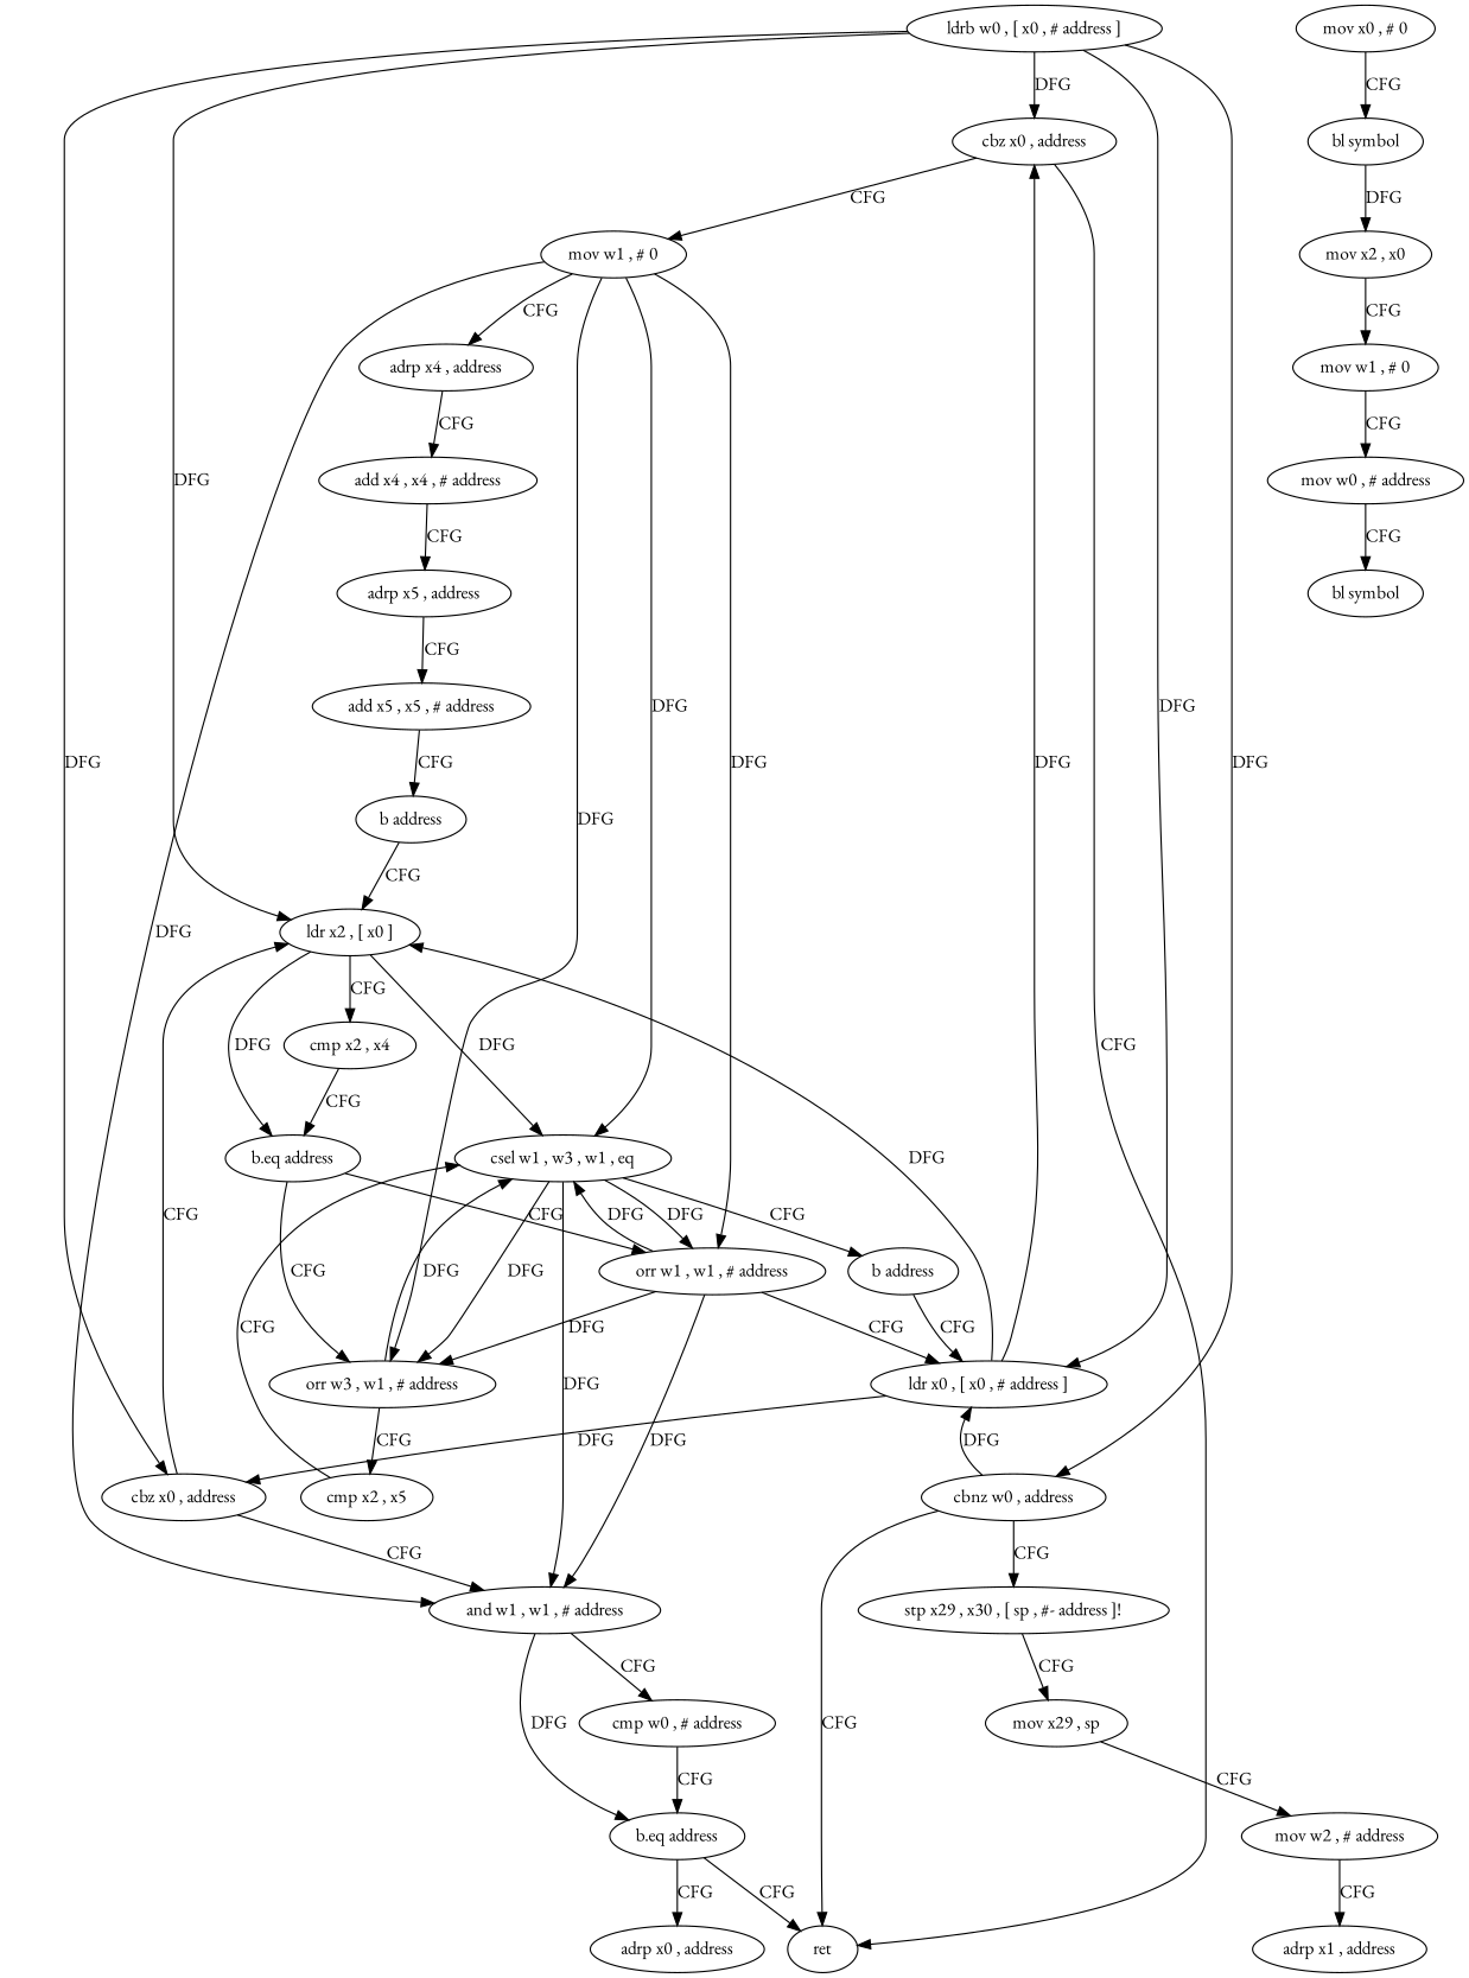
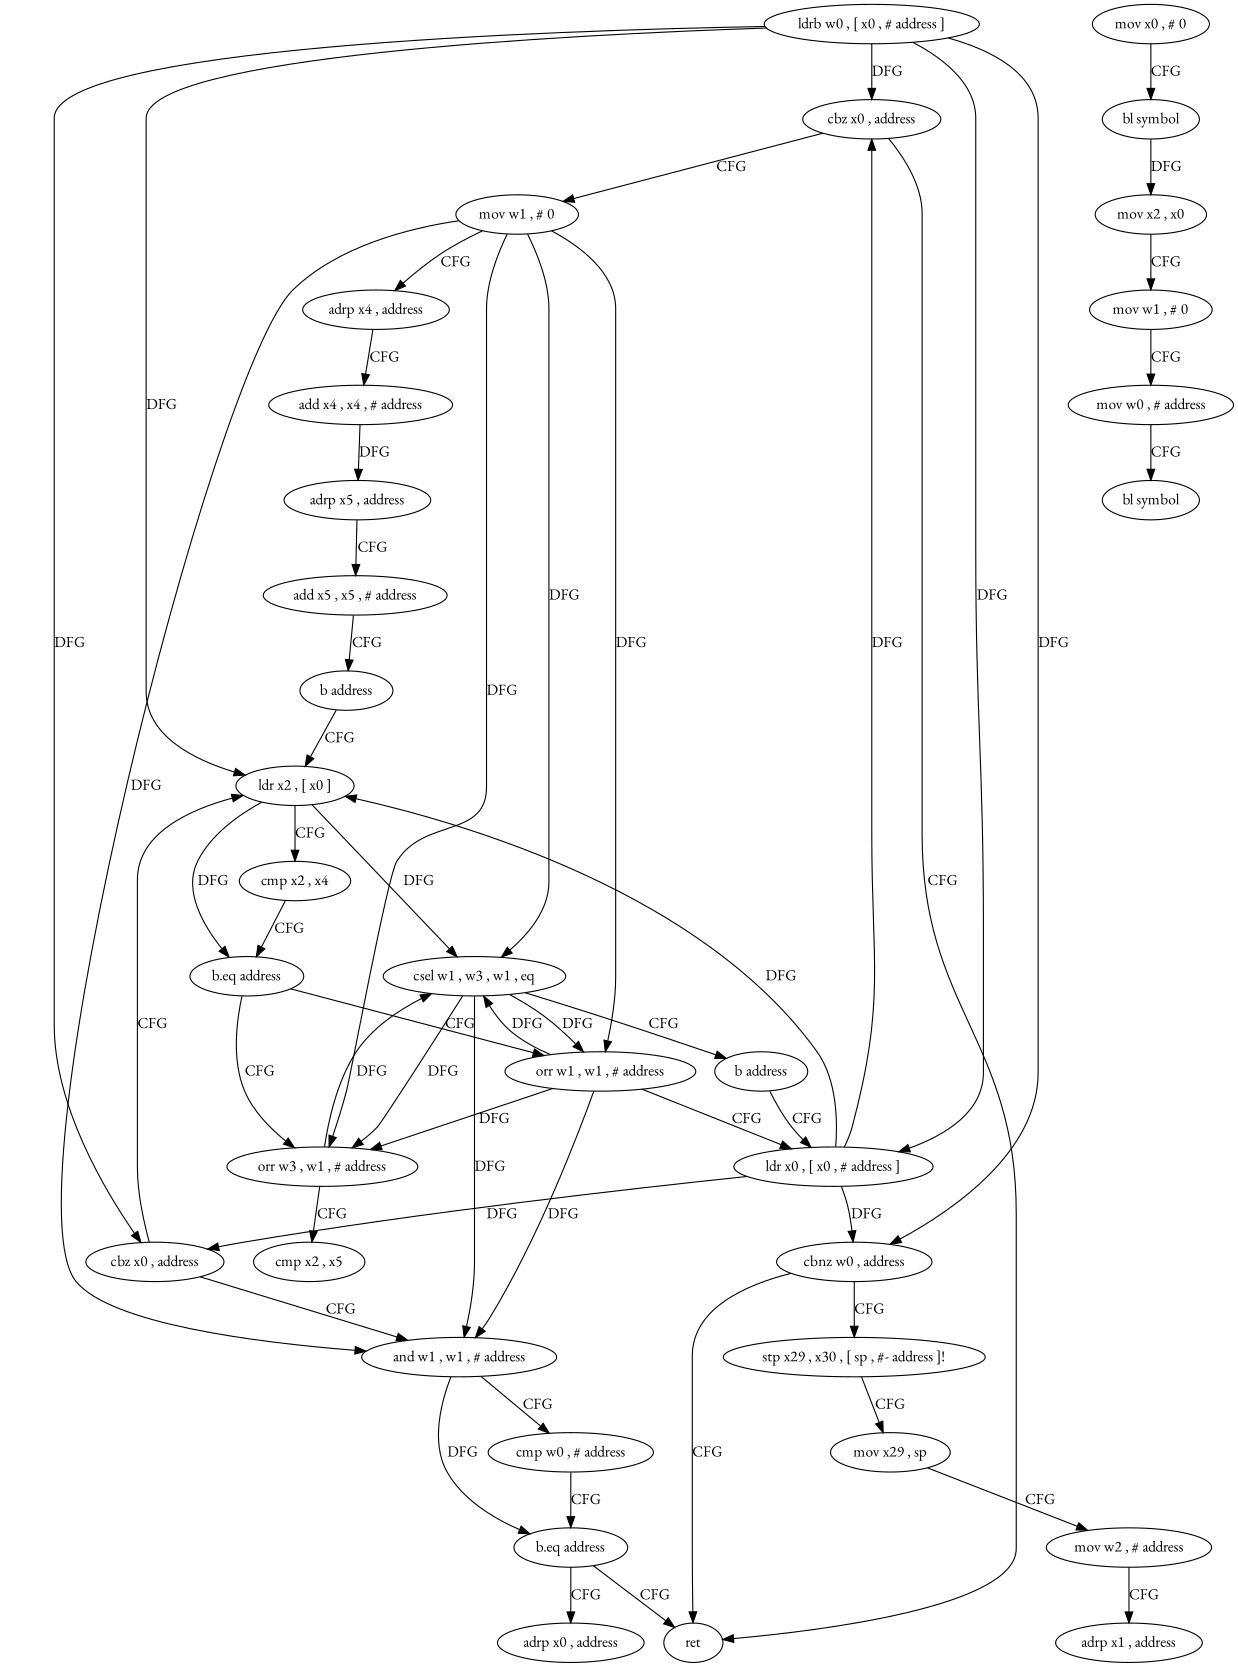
  digraph {
    fontname="EB Garamond"
    node [fontname="EB Garamond"]
    edge [fontname="EB Garamond"]
    n1 [label="cbz x0 , address"]
    n2 [label=ret]
    n3 [label="mov w1 , # 0"]
    n4 [label="adrp x4 , address"]
    n5 [label="orr w1 , w1 , # address"]
    n6 [label="orr w3 , w1 , # address"]
    n7 [label="csel w1 , w3 , w1 , eq"]
    n8 [label="and w1 , w1 , # address"]
    n9 [label="add x4 , x4 , # address"]
    n10 [label="ldr x0 , [ x0 , # address ]"]
    n11 [label="cmp x2 , x5"]
    n12 [label="b address"]
    n13 [label="cmp w0 , # address"]
    n14 [label="b.eq address"]
    n15 [label="adrp x5 , address"]
    n16 [label="add x5 , x5 , # address"]
    n17 [label="b address"]
    n18 [label="ldr x2 , [ x0 ]"]
    n19 [label="cmp x2 , x4"]
    n20 [label="b.eq address"]
    n21 [label="cbz x0 , address"]
    n22 [label="cbnz w0 , address"]
    n23 [label="stp x29 , x30 , [ sp , #- address ]!"]
    n24 [label="adrp x0 , address"]
    n25 [label="ldrb w0 , [ x0 , # address ]"]
    n26 [label="mov x29 , sp"]
    n27 [label="mov w2 , # address"]
    n28 [label="adrp x1 , address"]
    n29 [label="mov x0 , # 0"]
    n30 [label="bl symbol"]
    n31 [label="mov x2 , x0"]
    n32 [label="mov w1 , # 0"]
    n33 [label="mov w0 , # address"]
    n34 [label="bl symbol"]
    n1 -> n2 [label=CFG]
    n1 -> n3 [label=CFG]
    n3 -> n4 [label=CFG]
    n3 -> n5 [label=DFG]
    n3 -> n6 [label=DFG]
    n3 -> n7 [label=DFG]
    n3 -> n8 [label=DFG]
    n4 -> n9 [label=CFG]
    n5 -> n6 [label=DFG]
    n5 -> n7 [label=DFG]
    n5 -> n8 [label=DFG]
    n5 -> n10 [label=CFG]
    n6 -> n7 [label=DFG]
    n6 -> n11 [label=CFG]
    n7 -> n5 [label=DFG]
    n7 -> n6 [label=DFG]
    n7 -> n8 [label=DFG]
    n7 -> n12 [label=CFG]
    n8 -> n13 [label=CFG]
    n8 -> n14 [label=DFG]
-   n9 -> n15 [label=CFG]
+   n9 -> n15 [label=DFG]
    n10 -> n1 [label=DFG]
    n10 -> n18 [label=DFG]
    n10 -> n21 [label=DFG]
-   n22 -> n10 [label=DFG]
-   n11 -> n7 [label=CFG]
+   n10 -> n22 [label=DFG]
    n12 -> n10 [label=CFG]
    n13 -> n14 [label=CFG]
    n14 -> n2 [label=CFG]
    n14 -> n24 [label=CFG]
    n15 -> n16 [label=CFG]
    n16 -> n17 [label=CFG]
    n17 -> n18 [label=CFG]
    n18 -> n7 [label=DFG]
    n18 -> n19 [label=CFG]
    n18 -> n20 [label=DFG]
    n19 -> n20 [label=CFG]
    n20 -> n5 [label=CFG]
    n20 -> n6 [label=CFG]
    n21 -> n8 [label=CFG]
    n21 -> n18 [label=CFG]
    n22 -> n2 [label=CFG]
    n22 -> n23 [label=CFG]
    n23 -> n26 [label=CFG]
    n25 -> n1 [label=DFG]
    n25 -> n10 [label=DFG]
    n25 -> n18 [label=DFG]
    n25 -> n21 [label=DFG]
    n25 -> n22 [label=DFG]
    n26 -> n27 [label=CFG]
    n27 -> n28 [label=CFG]
    n29 -> n30 [label=CFG]
    n30 -> n31 [label=DFG]
    n31 -> n32 [label=CFG]
    n32 -> n33 [label=CFG]
    n33 -> n34 [label=CFG]
  }
